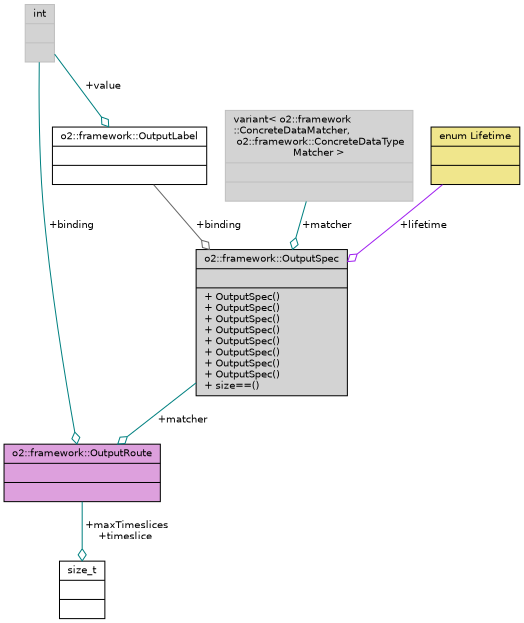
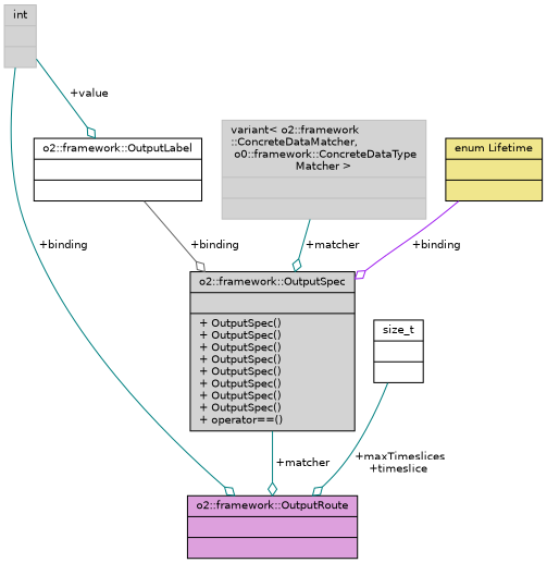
  digraph {
    node [color=black fillcolor=lightgrey fontname=Helvetica fontsize=10 shape=record style=filled]
    edge [arrowhead=odiamond color=teal fontname=Helvetica fontsize=10 labelfontname=Helvetica labelfontsize=10 style=solid]
    n1 [fillcolor=plum fontcolor=black height=0.2 label="{o2::framework::OutputRoute\n||}" width=0.4]
-   n2 [height=0.2 label="{o2::framework::OutputSpec\n||+ OutputSpec()\l+ OutputSpec()\l+ OutputSpec()\l+ OutputSpec()\l+ OutputSpec()\l+ OutputSpec()\l+ OutputSpec()\l+ OutputSpec()\l+ size==()\l}" width=0.4]
+   n2 [height=0.2 label="{o2::framework::OutputSpec\n||+ OutputSpec()\l+ OutputSpec()\l+ OutputSpec()\l+ OutputSpec()\l+ OutputSpec()\l+ OutputSpec()\l+ OutputSpec()\l+ OutputSpec()\l+ operator==()\l}" width=0.4]
    n3 [fillcolor=khaki height=0.2 label="{enum Lifetime\n||}" width=0.4]
    n4 [fillcolor=white height=0.2 label="{o2::framework::OutputLabel\n||}" width=0.4]
    n5 [color=grey75 height=0.2 label="{int\n||}" width=0.4]
-   n6 [color=grey75 height=0.2 label="{variant\< o2::framework\l::ConcreteDataMatcher,\l o2::framework::ConcreteDataType\lMatcher \>\n||}" width=0.4]
+   n6 [color=grey75 height=0.2 label="{variant\< o2::framework\l::ConcreteDataMatcher,\l o0::framework::ConcreteDataType\lMatcher \>\n||}" width=0.4]
    n7 [fillcolor=white height=0.2 label="{size_t\n||}" width=0.4]
    n2 -> n1 [label=" +matcher"]
-   n3 -> n2 [color=purple label=" +lifetime"]
+   n3 -> n2 [color=purple label=" +binding"]
    n4 -> n2 [color=gray40 label=" +binding"]
    n5 -> n1 [label=" +binding"]
    n5 -> n4 [label=" +value"]
    n6 -> n2 [label=" +matcher"]
-   n1 -> n7 [label=" +maxTimeslices\n+timeslice"]
+   n7 -> n1 [label=" +maxTimeslices\n+timeslice"]
  }
